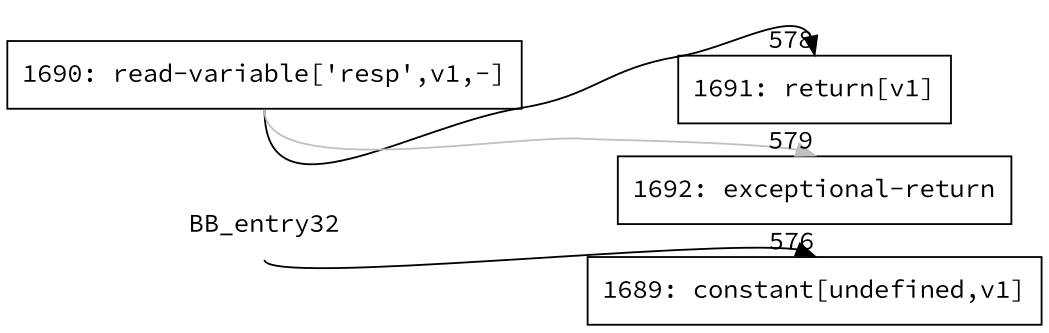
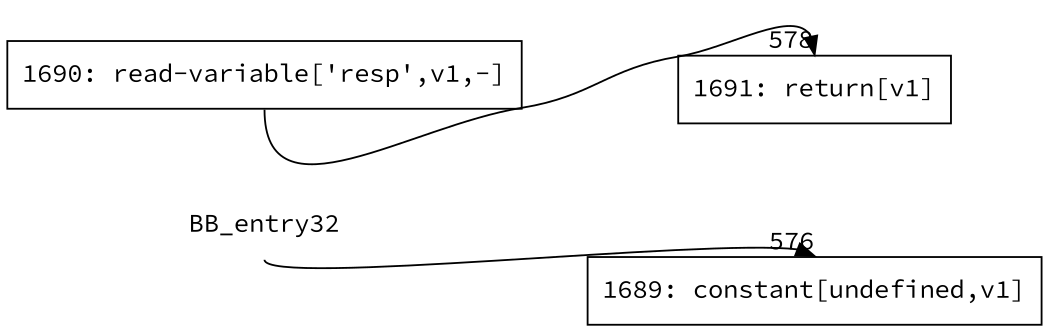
  digraph {
    fontname="Source Code Pro"
    rankdir=LR
    node [fontname="Source Code Pro" shape=record]
    edge [fontname="Source Code Pro" headport=n tailport=s]
    n1 [label=BB_entry32 shape=none]
    n2 [label="{1689: constant[undefined,v1]}"]
    n3 [label="{1690: read-variable['resp',v1,-]}"]
    n4 [label="{1691: return[v1]}"]
-   n5 [label="{1692: exceptional-return}"]
    n1 -> n2 [headlabel="    576"]
    n3 -> n4 [headlabel="      578"]
-   n3 -> n5 [color=gray headlabel="      579"]
  }
